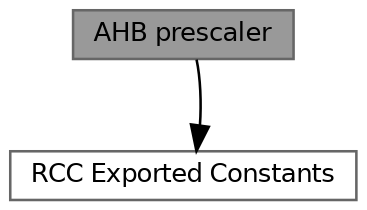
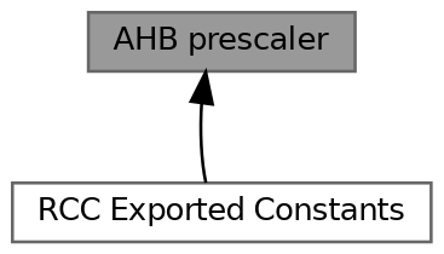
  digraph {
    rankdir=TB
    node [fontname=Helvetica fontsize=10 shape=box style=filled]
    n1 [color=gray40 fillcolor=grey60 fontcolor=black height=0.2 label="AHB prescaler" width=0.4]
    n2 [color=grey40 fillcolor=white height=0.2 label="RCC Exported Constants" width=0.4]
-   n2 -> n1 [dir=back fontname=Helvetica fontsize=10 labelfontname=Helvetica labelfontsize=10 shape=plaintext style=solid]
+   n1 -> n2 [dir=back fontname=Helvetica fontsize=10 labelfontname=Helvetica labelfontsize=10 shape=plaintext style=solid]
  }
